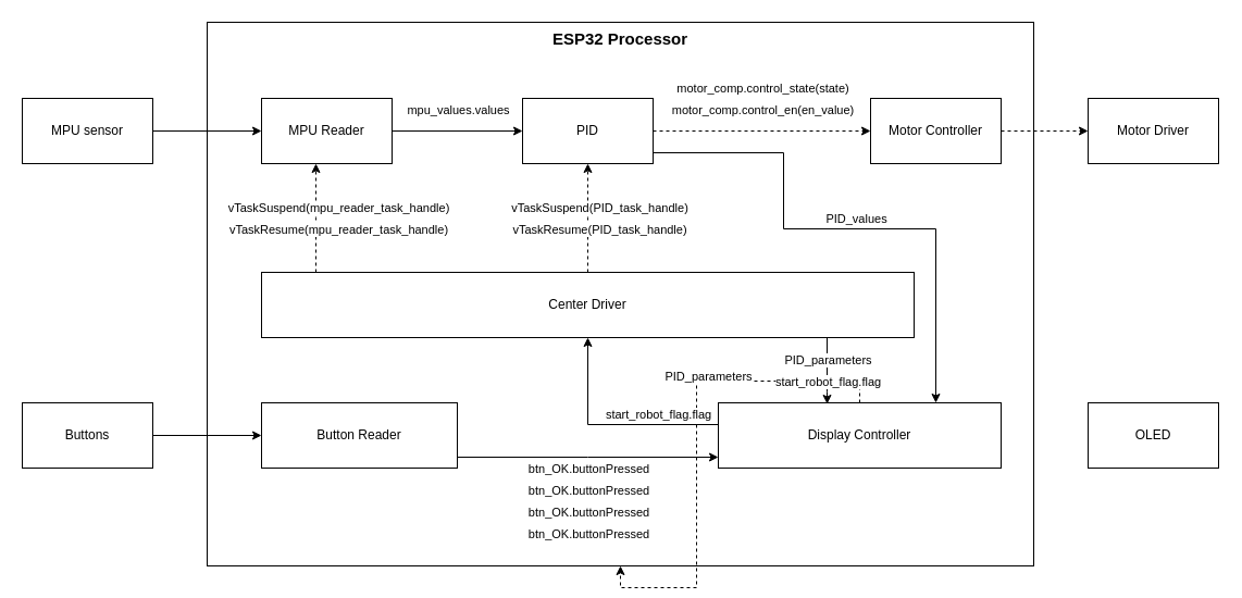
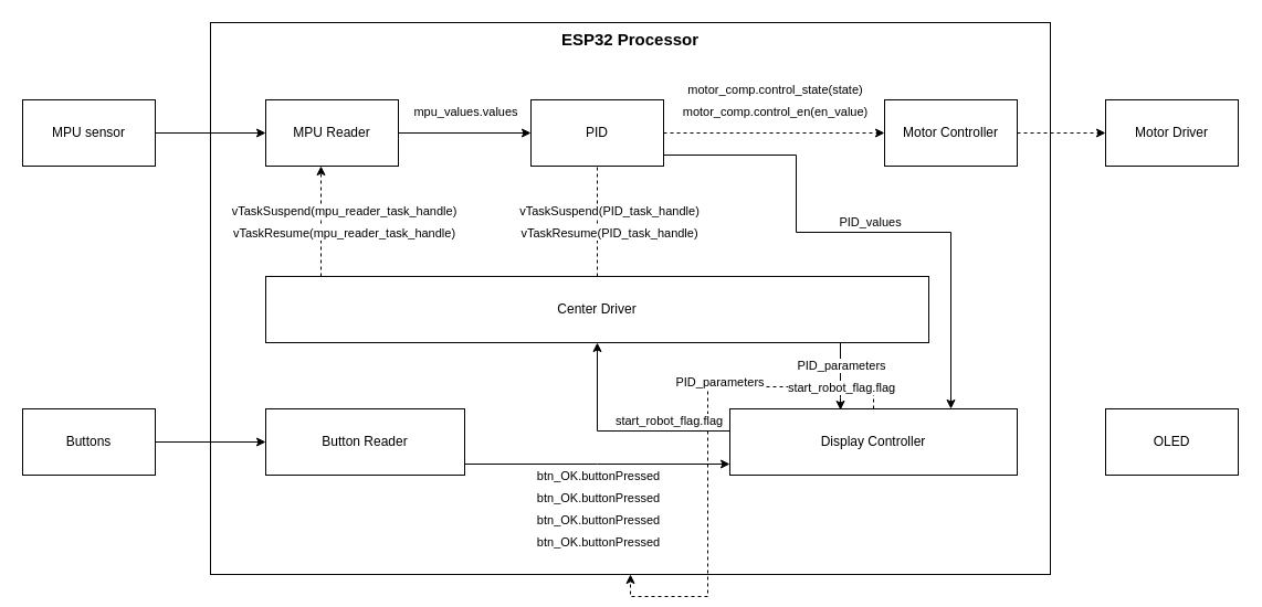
  <mxCell id="0" />
  <mxCell id="1" parent="0" />
  <mxCell id="2" value="&lt;font style=&quot;font-size: 15px;&quot;&gt;&lt;b&gt;ESP32 Processor&lt;/b&gt;&lt;/font&gt;" style="rounded=0;whiteSpace=wrap;html=1;verticalAlign=top;" parent="1" vertex="1"><mxGeometry x="190" y="20" width="760" height="500" as="geometry" /></mxCell>
  <mxCell id="3" style="edgeStyle=orthogonalEdgeStyle;rounded=0;orthogonalLoop=1;jettySize=auto;html=1;" parent="1" source="4" target="30" edge="1"><mxGeometry relative="1" as="geometry" /></mxCell>
  <mxCell id="4" value="MPU sensor" style="rounded=0;whiteSpace=wrap;html=1;" parent="1" vertex="1"><mxGeometry x="20" y="90" width="120" height="60" as="geometry" /></mxCell>
  <mxCell id="5" style="edgeStyle=orthogonalEdgeStyle;rounded=0;orthogonalLoop=1;jettySize=auto;html=1;entryX=0;entryY=0.5;entryDx=0;entryDy=0;dashed=1;" parent="1" source="40" target="9" edge="1"><mxGeometry relative="1" as="geometry" /></mxCell>
  <mxCell id="6" style="edgeStyle=orthogonalEdgeStyle;rounded=0;orthogonalLoop=1;jettySize=auto;html=1;" edge="1" parent="1" source="8" target="17"><mxGeometry relative="1" as="geometry"><Array as="points"><mxPoint x="720" y="140" /><mxPoint x="720" y="210" /><mxPoint x="860" y="210" /></Array></mxGeometry></mxCell>
  <mxCell id="7" value="PID_values" style="edgeLabel;html=1;align=center;verticalAlign=middle;resizable=0;points=[];" vertex="1" connectable="0" parent="6"><mxGeometry x="0.151" y="-1" relative="1" as="geometry"><mxPoint x="-26" y="-11" as="offset" /></mxGeometry></mxCell>
  <mxCell id="8" value="PID" style="rounded=0;whiteSpace=wrap;html=1;" parent="1" vertex="1"><mxGeometry x="480" y="90" width="120" height="60" as="geometry" /></mxCell>
  <mxCell id="9" value="Motor Driver" style="rounded=0;whiteSpace=wrap;html=1;" parent="1" vertex="1"><mxGeometry x="1000" y="90" width="120" height="60" as="geometry" /></mxCell>
  <mxCell id="10" style="edgeStyle=orthogonalEdgeStyle;rounded=0;orthogonalLoop=1;jettySize=auto;html=1;" parent="1" source="11" target="36" edge="1"><mxGeometry relative="1" as="geometry" /></mxCell>
  <mxCell id="11" value="Buttons" style="rounded=0;whiteSpace=wrap;html=1;" parent="1" vertex="1"><mxGeometry x="20" y="370" width="120" height="60" as="geometry" /></mxCell>
  <mxCell id="12" value="OLED" style="rounded=0;whiteSpace=wrap;html=1;" parent="1" vertex="1"><mxGeometry x="1000" y="370" width="120" height="60" as="geometry" /></mxCell>
  <mxCell id="13" style="edgeStyle=orthogonalEdgeStyle;rounded=0;orthogonalLoop=1;jettySize=auto;html=1;dashed=1;" parent="1" source="17" target="2" edge="1"><mxGeometry relative="1" as="geometry" /></mxCell>
  <mxCell id="14" style="edgeStyle=orthogonalEdgeStyle;rounded=0;orthogonalLoop=1;jettySize=auto;html=1;" parent="1" source="17" target="27" edge="1"><mxGeometry relative="1" as="geometry"><Array as="points"><mxPoint x="540" y="390" /></Array></mxGeometry></mxCell>
  <mxCell id="15" value="PID_parameters" style="edgeLabel;html=1;align=center;verticalAlign=middle;resizable=0;points=[];" vertex="1" connectable="0" parent="14"><mxGeometry x="0.425" y="-2" relative="1" as="geometry"><mxPoint x="108" y="-22" as="offset" /></mxGeometry></mxCell>
  <mxCell id="16" value="start_robot_flag.flag" style="edgeLabel;html=1;align=center;verticalAlign=middle;resizable=0;points=[];" vertex="1" connectable="0" parent="14"><mxGeometry x="-0.832" relative="1" as="geometry"><mxPoint x="-39" y="-10" as="offset" /></mxGeometry></mxCell>
  <mxCell id="17" value="Display Controller" style="rounded=0;whiteSpace=wrap;html=1;" parent="1" vertex="1"><mxGeometry x="660" y="370" width="260" height="60" as="geometry" /></mxCell>
- <mxCell id="18" style="edgeStyle=orthogonalEdgeStyle;rounded=0;orthogonalLoop=1;jettySize=auto;html=1;dashed=1;" parent="1" source="27" target="8" edge="1"><mxGeometry relative="1" as="geometry"><Array as="points"><mxPoint x="540" y="200" /><mxPoint x="540" y="200" /></Array></mxGeometry></mxCell>
+ <mxCell id="18" style="edgeStyle=orthogonalEdgeStyle;rounded=0;orthogonalLoop=1;jettySize=auto;html=1;dashed=1;endArrow=none;" parent="1" source="27" target="8" edge="1"><mxGeometry relative="1" as="geometry"><Array as="points"><mxPoint x="540" y="200" /><mxPoint x="540" y="200" /></Array></mxGeometry></mxCell>
  <mxCell id="19" style="edgeStyle=orthogonalEdgeStyle;rounded=0;orthogonalLoop=1;jettySize=auto;html=1;dashed=1;" parent="1" source="27" target="30" edge="1"><mxGeometry relative="1" as="geometry"><Array as="points"><mxPoint x="290" y="200" /><mxPoint x="290" y="200" /></Array></mxGeometry></mxCell>
  <mxCell id="20" value="vTaskSuspend(mpu_reader_task_handle)" style="edgeLabel;html=1;align=center;verticalAlign=middle;resizable=0;points=[];" vertex="1" connectable="0" parent="19"><mxGeometry x="0.16" relative="1" as="geometry"><mxPoint x="20" y="-2" as="offset" /></mxGeometry></mxCell>
  <mxCell id="21" value="vTaskResume(mpu_reader_task_handle)" style="edgeLabel;html=1;align=center;verticalAlign=middle;resizable=0;points=[];" vertex="1" connectable="0" parent="19"><mxGeometry x="0.16" relative="1" as="geometry"><mxPoint x="20" y="18" as="offset" /></mxGeometry></mxCell>
  <mxCell id="22" value="vTaskResume(PID_task_handle)" style="edgeLabel;html=1;align=center;verticalAlign=middle;resizable=0;points=[];" vertex="1" connectable="0" parent="19"><mxGeometry x="0.16" relative="1" as="geometry"><mxPoint x="260" y="18" as="offset" /></mxGeometry></mxCell>
  <mxCell id="23" value="vTaskSuspend(PID_task_handle)" style="edgeLabel;html=1;align=center;verticalAlign=middle;resizable=0;points=[];" vertex="1" connectable="0" parent="19"><mxGeometry x="0.16" relative="1" as="geometry"><mxPoint x="260" y="-2" as="offset" /></mxGeometry></mxCell>
  <mxCell id="24" style="edgeStyle=orthogonalEdgeStyle;rounded=0;orthogonalLoop=1;jettySize=auto;html=1;entryX=0.385;entryY=0.017;entryDx=0;entryDy=0;entryPerimeter=0;" parent="1" source="27" target="17" edge="1"><mxGeometry relative="1" as="geometry"><Array as="points"><mxPoint x="760" y="360" /><mxPoint x="760" y="360" /></Array></mxGeometry></mxCell>
  <mxCell id="25" value="PID_parameters" style="edgeLabel;html=1;align=center;verticalAlign=middle;resizable=0;points=[];" vertex="1" connectable="0" parent="24"><mxGeometry x="-0.167" y="2" relative="1" as="geometry"><mxPoint x="-2" y="-5" as="offset" /></mxGeometry></mxCell>
  <mxCell id="26" value="start_robot_flag.flag" style="edgeLabel;html=1;align=center;verticalAlign=middle;resizable=0;points=[];" vertex="1" connectable="0" parent="24"><mxGeometry x="-0.344" y="3" relative="1" as="geometry"><mxPoint x="-3" y="20" as="offset" /></mxGeometry></mxCell>
  <mxCell id="27" value="Center Driver" style="rounded=0;whiteSpace=wrap;html=1;" parent="1" vertex="1"><mxGeometry x="240" y="250" width="600" height="60" as="geometry" /></mxCell>
  <mxCell id="28" style="edgeStyle=orthogonalEdgeStyle;rounded=0;orthogonalLoop=1;jettySize=auto;html=1;" parent="1" source="30" target="8" edge="1"><mxGeometry relative="1" as="geometry" /></mxCell>
  <mxCell id="29" value="mpu_values.values" style="edgeLabel;html=1;align=center;verticalAlign=middle;resizable=0;points=[];" vertex="1" connectable="0" parent="28"><mxGeometry x="0.35" y="1" relative="1" as="geometry"><mxPoint x="-21" y="-19" as="offset" /></mxGeometry></mxCell>
  <mxCell id="30" value="MPU Reader" style="rounded=0;whiteSpace=wrap;html=1;" parent="1" vertex="1"><mxGeometry x="240" y="90" width="120" height="60" as="geometry" /></mxCell>
  <mxCell id="31" style="edgeStyle=orthogonalEdgeStyle;rounded=0;orthogonalLoop=1;jettySize=auto;html=1;" parent="1" source="36" target="17" edge="1"><mxGeometry relative="1" as="geometry"><Array as="points"><mxPoint x="540" y="420" /><mxPoint x="540" y="420" /></Array></mxGeometry></mxCell>
  <mxCell id="32" value="btn_OK.buttonPressed" style="edgeLabel;html=1;align=center;verticalAlign=middle;resizable=0;points=[];" vertex="1" connectable="0" parent="31"><mxGeometry x="-0.278" y="1" relative="1" as="geometry"><mxPoint x="33" y="11" as="offset" /></mxGeometry></mxCell>
  <mxCell id="33" value="btn_OK.buttonPressed" style="edgeLabel;html=1;align=center;verticalAlign=middle;resizable=0;points=[];" vertex="1" connectable="0" parent="31"><mxGeometry x="-0.278" y="1" relative="1" as="geometry"><mxPoint x="33" y="31" as="offset" /></mxGeometry></mxCell>
  <mxCell id="34" value="btn_OK.buttonPressed" style="edgeLabel;html=1;align=center;verticalAlign=middle;resizable=0;points=[];" vertex="1" connectable="0" parent="31"><mxGeometry x="-0.278" y="1" relative="1" as="geometry"><mxPoint x="33" y="51" as="offset" /></mxGeometry></mxCell>
  <mxCell id="35" value="btn_OK.buttonPressed" style="edgeLabel;html=1;align=center;verticalAlign=middle;resizable=0;points=[];" vertex="1" connectable="0" parent="31"><mxGeometry x="-0.278" y="1" relative="1" as="geometry"><mxPoint x="33" y="71" as="offset" /></mxGeometry></mxCell>
  <mxCell id="36" value="Button Reader" style="rounded=0;whiteSpace=wrap;html=1;" parent="1" vertex="1"><mxGeometry x="240" y="370" width="180" height="60" as="geometry" /></mxCell>
  <mxCell id="37" value="" style="edgeStyle=orthogonalEdgeStyle;rounded=0;orthogonalLoop=1;jettySize=auto;html=1;entryX=0;entryY=0.5;entryDx=0;entryDy=0;dashed=1;" parent="1" source="8" target="40" edge="1"><mxGeometry relative="1" as="geometry"><mxPoint x="480" y="120" as="sourcePoint" /><mxPoint x="640" y="120" as="targetPoint" /></mxGeometry></mxCell>
  <mxCell id="38" value="motor_comp.control_state(state)" style="edgeLabel;html=1;align=center;verticalAlign=middle;resizable=0;points=[];" vertex="1" connectable="0" parent="37"><mxGeometry x="0.013" y="-1" relative="1" as="geometry"><mxPoint x="-1" y="-41" as="offset" /></mxGeometry></mxCell>
  <mxCell id="39" value="motor_comp.control_en(en_value)" style="edgeLabel;html=1;align=center;verticalAlign=middle;resizable=0;points=[];" vertex="1" connectable="0" parent="37"><mxGeometry x="0.26" relative="1" as="geometry"><mxPoint x="-26" y="-20" as="offset" /></mxGeometry></mxCell>
  <mxCell id="40" value="Motor Controller" style="rounded=0;whiteSpace=wrap;html=1;" parent="1" vertex="1"><mxGeometry x="800" y="90" width="120" height="60" as="geometry" /></mxCell>
